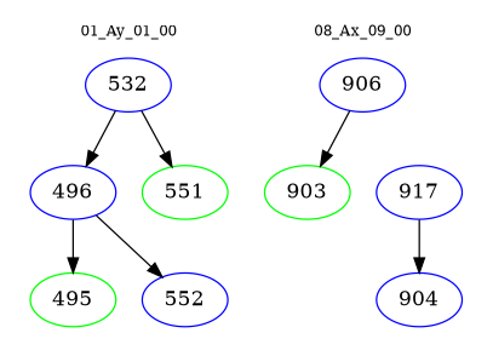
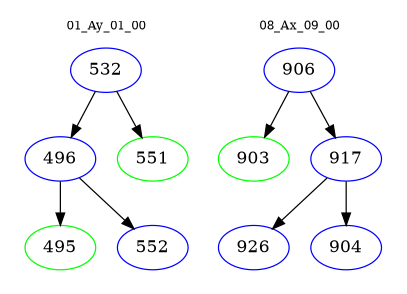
  digraph {
    node [color=blue]
    edge [color=black]
    n1 [label=532]
    n2 [label=496]
    n3 [color=green label=551]
    n4 [color=green label=495]
    n5 [label=552]
    n6 [label=906]
    n7 [color=green label=903]
    n8 [label=917]
+   n9 [label=926]
    n10 [label=904]
    subgraph cluster_1 {
      color=white
      fontsize=10
      label="01_Ay_01_00"
      n1
      n2
      n3
      n4
      n5
    }
    subgraph cluster_2 {
      color=white
      fontsize=10
      label="08_Ax_09_00"
      n6
      n7
      n8
+     n9
      n10
    }
    n1 -> n2
    n1 -> n3
    n2 -> n4
    n2 -> n5
    n6 -> n7
+   n6 -> n8
+   n8 -> n9
    n8 -> n10
  }
